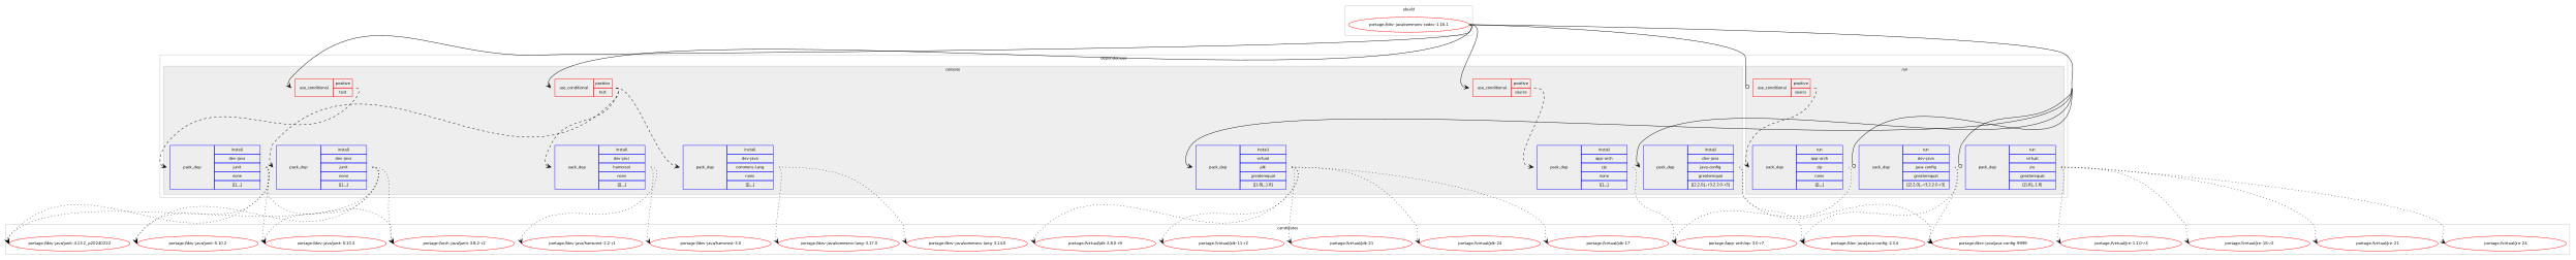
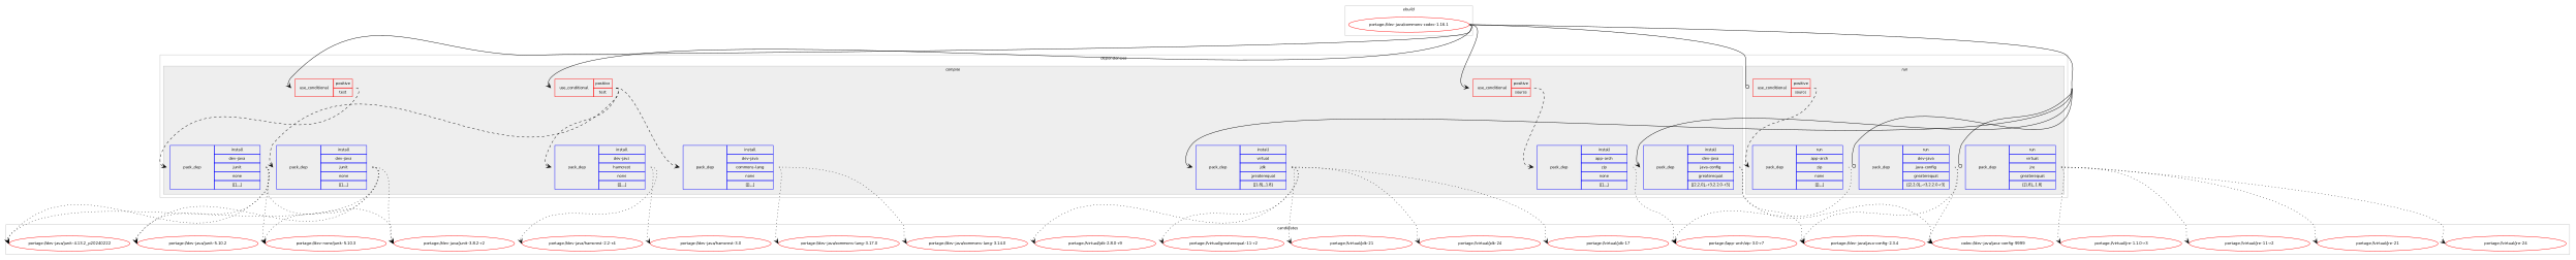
  digraph {
    compound=true
    concentrate=true
    fontname=Nunito
    fontsize=10
    newrank=true
    rankdir=TB
    ranksep=1.5
    node [color=red fontname=Nunito fontsize=10]
    edge [arrowhead=vee fontname=Nunito headport=w style=dotted tailport=e weight=100]
    n1 [label="portage://dev-java/commons-codec-1.16.1" width=4]
    n2 [color=blue label=<<TABLE BORDER="0" CELLBORDER="1" CELLSPACING="0" CELLPADDING="4" WIDTH="220"><TR><TD ROWSPAN="6" CELLPADDING="30">pack_dep</TD></TR><TR><TD WIDTH="110">install</TD></TR><TR><TD>app-arch</TD></TR><TR><TD>zip</TD></TR><TR><TD>none</TD></TR><TR><TD>[[],,,,]</TD></TR></TABLE>> shape=none]
    n3 [label=<<TABLE BORDER="0" CELLBORDER="1" CELLSPACING="0" CELLPADDING="4"><TR><TD ROWSPAN="3" CELLPADDING="10">use_conditional</TD></TR><TR><TD>positive</TD></TR><TR><TD>source</TD></TR></TABLE>> shape=none]
    n4 [color=blue label=<<TABLE BORDER="0" CELLBORDER="1" CELLSPACING="0" CELLPADDING="4" WIDTH="220"><TR><TD ROWSPAN="6" CELLPADDING="30">pack_dep</TD></TR><TR><TD WIDTH="110">install</TD></TR><TR><TD>dev-java</TD></TR><TR><TD>commons-lang</TD></TR><TR><TD>none</TD></TR><TR><TD>[[],,,,]</TD></TR></TABLE>> shape=none]
    n5 [color=blue label=<<TABLE BORDER="0" CELLBORDER="1" CELLSPACING="0" CELLPADDING="4" WIDTH="220"><TR><TD ROWSPAN="6" CELLPADDING="30">pack_dep</TD></TR><TR><TD WIDTH="110">install</TD></TR><TR><TD>dev-java</TD></TR><TR><TD>hamcrest</TD></TR><TR><TD>none</TD></TR><TR><TD>[[],,,,]</TD></TR></TABLE>> shape=none]
    n6 [color=blue label=<<TABLE BORDER="0" CELLBORDER="1" CELLSPACING="0" CELLPADDING="4" WIDTH="220"><TR><TD ROWSPAN="6" CELLPADDING="30">pack_dep</TD></TR><TR><TD WIDTH="110">install</TD></TR><TR><TD>dev-java</TD></TR><TR><TD>junit</TD></TR><TR><TD>none</TD></TR><TR><TD>[[],,,,]</TD></TR></TABLE>> shape=none]
    n7 [label=<<TABLE BORDER="0" CELLBORDER="1" CELLSPACING="0" CELLPADDING="4"><TR><TD ROWSPAN="3" CELLPADDING="10">use_conditional</TD></TR><TR><TD>positive</TD></TR><TR><TD>test</TD></TR></TABLE>> shape=none]
    n8 [color=blue label=<<TABLE BORDER="0" CELLBORDER="1" CELLSPACING="0" CELLPADDING="4" WIDTH="220"><TR><TD ROWSPAN="6" CELLPADDING="30">pack_dep</TD></TR><TR><TD WIDTH="110">install</TD></TR><TR><TD>dev-java</TD></TR><TR><TD>junit</TD></TR><TR><TD>none</TD></TR><TR><TD>[[],,,,]</TD></TR></TABLE>> shape=none]
    n9 [label=<<TABLE BORDER="0" CELLBORDER="1" CELLSPACING="0" CELLPADDING="4"><TR><TD ROWSPAN="3" CELLPADDING="10">use_conditional</TD></TR><TR><TD>positive</TD></TR><TR><TD>test</TD></TR></TABLE>> shape=none]
    n10 [color=blue label=<<TABLE BORDER="0" CELLBORDER="1" CELLSPACING="0" CELLPADDING="4" WIDTH="220"><TR><TD ROWSPAN="6" CELLPADDING="30">pack_dep</TD></TR><TR><TD WIDTH="110">install</TD></TR><TR><TD>dev-java</TD></TR><TR><TD>java-config</TD></TR><TR><TD>greaterequal</TD></TR><TR><TD>[[2,2,0],,-r3,2.2.0-r3]</TD></TR></TABLE>> shape=none]
    n11 [color=blue label=<<TABLE BORDER="0" CELLBORDER="1" CELLSPACING="0" CELLPADDING="4" WIDTH="220"><TR><TD ROWSPAN="6" CELLPADDING="30">pack_dep</TD></TR><TR><TD WIDTH="110">install</TD></TR><TR><TD>virtual</TD></TR><TR><TD>jdk</TD></TR><TR><TD>greaterequal</TD></TR><TR><TD>[[1,8],,,1.8]</TD></TR></TABLE>> shape=none]
    n12 [color=blue label=<<TABLE BORDER="0" CELLBORDER="1" CELLSPACING="0" CELLPADDING="4" WIDTH="220"><TR><TD ROWSPAN="6" CELLPADDING="30">pack_dep</TD></TR><TR><TD WIDTH="110">run</TD></TR><TR><TD>app-arch</TD></TR><TR><TD>zip</TD></TR><TR><TD>none</TD></TR><TR><TD>[[],,,,]</TD></TR></TABLE>> shape=none]
    n13 [label=<<TABLE BORDER="0" CELLBORDER="1" CELLSPACING="0" CELLPADDING="4"><TR><TD ROWSPAN="3" CELLPADDING="10">use_conditional</TD></TR><TR><TD>positive</TD></TR><TR><TD>source</TD></TR></TABLE>> shape=none]
    n14 [color=blue label=<<TABLE BORDER="0" CELLBORDER="1" CELLSPACING="0" CELLPADDING="4" WIDTH="220"><TR><TD ROWSPAN="6" CELLPADDING="30">pack_dep</TD></TR><TR><TD WIDTH="110">run</TD></TR><TR><TD>dev-java</TD></TR><TR><TD>java-config</TD></TR><TR><TD>greaterequal</TD></TR><TR><TD>[[2,2,0],,-r3,2.2.0-r3]</TD></TR></TABLE>> shape=none]
    n15 [color=blue label=<<TABLE BORDER="0" CELLBORDER="1" CELLSPACING="0" CELLPADDING="4" WIDTH="220"><TR><TD ROWSPAN="6" CELLPADDING="30">pack_dep</TD></TR><TR><TD WIDTH="110">run</TD></TR><TR><TD>virtual</TD></TR><TR><TD>jre</TD></TR><TR><TD>greaterequal</TD></TR><TR><TD>[[1,8],,,1.8]</TD></TR></TABLE>> shape=none]
    n16 [label="portage://app-arch/zip-3.0-r7" width=4]
    n17 [label="portage://dev-java/commons-lang-3.17.0" width=4]
    n18 [label="portage://dev-java/commons-lang-3.14.0" width=4]
    n19 [label="portage://dev-java/hamcrest-3.0" width=4]
-   n20 [label="portage://dev-java/hamcrest-2.2-r1" width=4]
-   n21 [label="portage://dev-java/junit-5.10.3" width=4]
+   n20 [label="portage://dev-java/hamcrest-2.2-r4" width=4]
+   n21 [label="portage://dev-none/junit-5.10.3" width=4]
    n22 [label="portage://dev-java/junit-5.10.2" width=4]
    n23 [label="portage://dev-java/junit-4.13.2_p20240222" width=4]
-   n24 [label="portage://arch-java/junit-3.8.2-r2" width=4]
-   n25 [label="portage://dev-java/java-config-9999" width=4]
+   n24 [label="portage://dev-java/junit-3.8.2-r2" width=4]
+   n25 [label="codec://dev-java/java-config-9999" width=4]
    n26 [label="portage://dev-java/java-config-2.3.4" width=4]
    n27 [label="portage://virtual/jdk-24" width=4]
    n28 [label="portage://virtual/jdk-21" width=4]
    n29 [label="portage://virtual/jdk-17" width=4]
-   n30 [label="portage://virtual/jdk-11-r2" width=4]
+   n30 [label="portage://virtual/greaterequal-11-r2" width=4]
    n31 [label="portage://virtual/jdk-2.8.0-r9" width=4]
    n32 [label="portage://virtual/jre-24" width=4]
    n33 [label="portage://virtual/jre-21" width=4]
-   n34 [label="portage://virtual/jre-16-r2" width=4]
+   n34 [label="portage://virtual/jre-11-r2" width=4]
    n35 [label="portage://virtual/jre-1.1.0-r3" width=4]
    subgraph cluster_1 {
      color=gray
      label=<<i>ebuild</i>>
      n1
    }
    subgraph cluster_2 {
      color=gray
      label=<<i>dependencies</i>>
      subgraph cluster_3 {
        color=gray
        fillcolor="#eeeeee"
        label=<<i>compile</i>>
        style=filled
        subgraph sub_4 {
          color=gray
          fillcolor="#eeeeee"
          label=<<i>compile</i>>
          style=filled
          n3
          subgraph sub_5 {
            color=gray
            fillcolor="#eeeeee"
            label=<<i>compile</i>>
            style=filled
            n2
          }
        }
        subgraph sub_6 {
          color=gray
          fillcolor="#eeeeee"
          label=<<i>compile</i>>
          style=filled
          n7
          subgraph sub_7 {
            color=gray
            fillcolor="#eeeeee"
            label=<<i>compile</i>>
            style=filled
            n4
          }
          subgraph sub_8 {
            color=gray
            fillcolor="#eeeeee"
            label=<<i>compile</i>>
            style=filled
            n5
          }
          subgraph sub_9 {
            color=gray
            fillcolor="#eeeeee"
            label=<<i>compile</i>>
            style=filled
            n6
          }
        }
        subgraph sub_10 {
          color=gray
          fillcolor="#eeeeee"
          label=<<i>compile</i>>
          style=filled
          n9
          subgraph sub_11 {
            color=gray
            fillcolor="#eeeeee"
            label=<<i>compile</i>>
            style=filled
            n8
          }
        }
        subgraph sub_12 {
          color=gray
          fillcolor="#eeeeee"
          label=<<i>compile</i>>
          style=filled
          n10
        }
        subgraph sub_13 {
          color=gray
          fillcolor="#eeeeee"
          label=<<i>compile</i>>
          style=filled
          n11
        }
      }
      subgraph cluster_14 {
        color=gray
        fillcolor="#eeeeee"
        label=<<i>compile and run</i>>
        style=filled
      }
      subgraph cluster_15 {
        color=gray
        fillcolor="#eeeeee"
        label=<<i>run</i>>
        style=filled
        subgraph sub_16 {
          color=gray
          fillcolor="#eeeeee"
          label=<<i>run</i>>
          style=filled
          n13
          subgraph sub_17 {
            color=gray
            fillcolor="#eeeeee"
            label=<<i>run</i>>
            style=filled
            n12
          }
        }
        subgraph sub_18 {
          color=gray
          fillcolor="#eeeeee"
          label=<<i>run</i>>
          style=filled
          n14
        }
        subgraph sub_19 {
          color=gray
          fillcolor="#eeeeee"
          label=<<i>run</i>>
          style=filled
          n15
        }
      }
    }
    subgraph cluster_20 {
      color=gray
      label=<<i>candidates</i>>
      rank=same
      subgraph sub_21 {
        color=black
        label=<<i>candidates</i>>
        nodesep=1
        rank=same
        n16
      }
      subgraph sub_22 {
        color=black
        label=<<i>candidates</i>>
        nodesep=1
        rank=same
        n17
        n18
      }
      subgraph sub_23 {
        color=black
        label=<<i>candidates</i>>
        nodesep=1
        rank=same
        n19
        n20
      }
      subgraph sub_24 {
        color=black
        label=<<i>candidates</i>>
        nodesep=1
        rank=same
        n21
        n22
        n23
        n24
      }
      subgraph sub_25 {
        color=black
        label=<<i>candidates</i>>
        nodesep=1
        rank=same
        n21
        n22
        n23
        n24
      }
      subgraph sub_26 {
        color=black
        label=<<i>candidates</i>>
        nodesep=1
        rank=same
        n25
        n26
      }
      subgraph sub_27 {
        color=black
        label=<<i>candidates</i>>
        nodesep=1
        rank=same
        n27
        n28
        n29
        n30
        n31
      }
      subgraph sub_28 {
        color=black
        label=<<i>candidates</i>>
        nodesep=1
        rank=same
        n16
      }
      subgraph sub_29 {
        color=black
        label=<<i>candidates</i>>
        nodesep=1
        rank=same
        n25
        n26
      }
      subgraph sub_30 {
        color=black
        label=<<i>candidates</i>>
        nodesep=1
        rank=same
        n32
        n33
        n34
        n35
      }
    }
    n1 -> n3 [style=solid weight=20]
    n1 -> n7 [style=solid weight=20]
    n1 -> n9 [style=solid weight=20]
    n1 -> n10 [style=solid weight=20]
    n1 -> n11 [style=solid weight=20]
    n1 -> n13 [arrowhead=odot style=solid weight=20]
    n1 -> n14 [arrowhead=odot style=solid weight=20]
    n1 -> n15 [arrowhead=odot style=solid weight=20]
    n2 -> n16
    n3 -> n2 [style=dashed weight=20]
    n4 -> n17
    n4 -> n18
    n5 -> n19
    n5 -> n20
    n6 -> n21
    n6 -> n22
    n6 -> n23
    n6 -> n24
    n7 -> n4 [style=dashed weight=20]
    n7 -> n5 [style=dashed weight=20]
    n7 -> n6 [style=dashed weight=20]
    n8 -> n21
    n8 -> n22
    n8 -> n23
    n8 -> n24
    n9 -> n8 [style=dashed weight=20]
    n10 -> n25
    n10 -> n26
    n11 -> n27
    n11 -> n28
    n11 -> n29
    n11 -> n30
    n11 -> n31
    n12 -> n16
    n13 -> n12 [style=dashed weight=20]
    n14 -> n25
    n14 -> n26
    n15 -> n32
    n15 -> n33
    n15 -> n34
    n15 -> n35
  }
